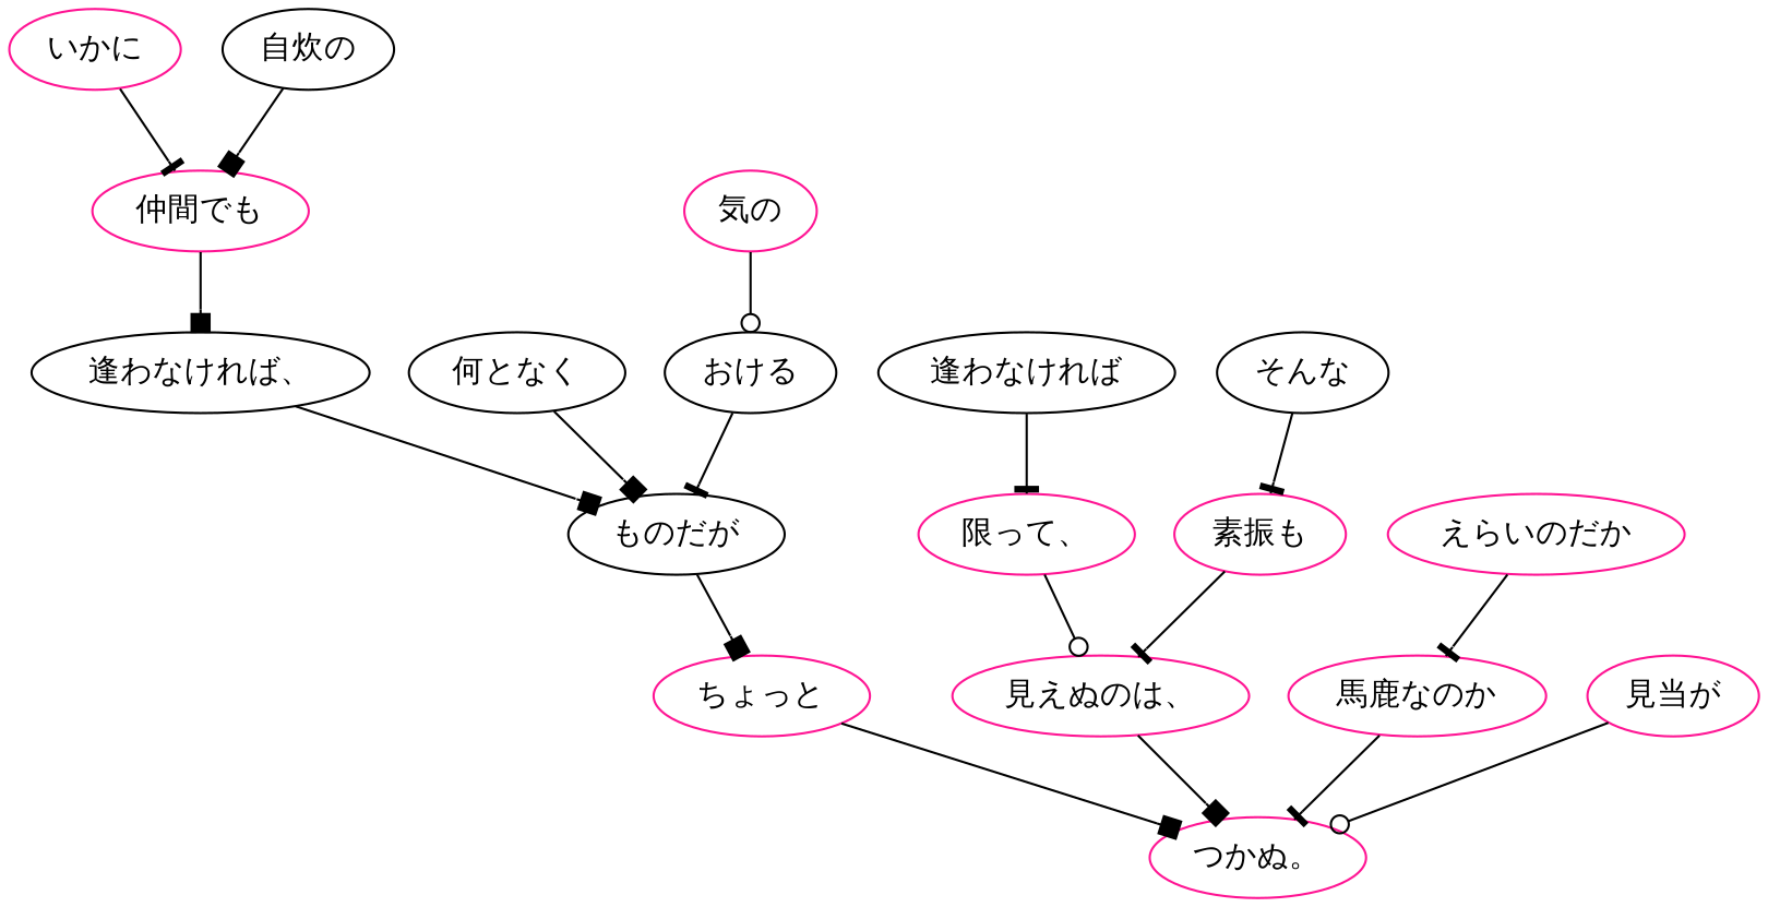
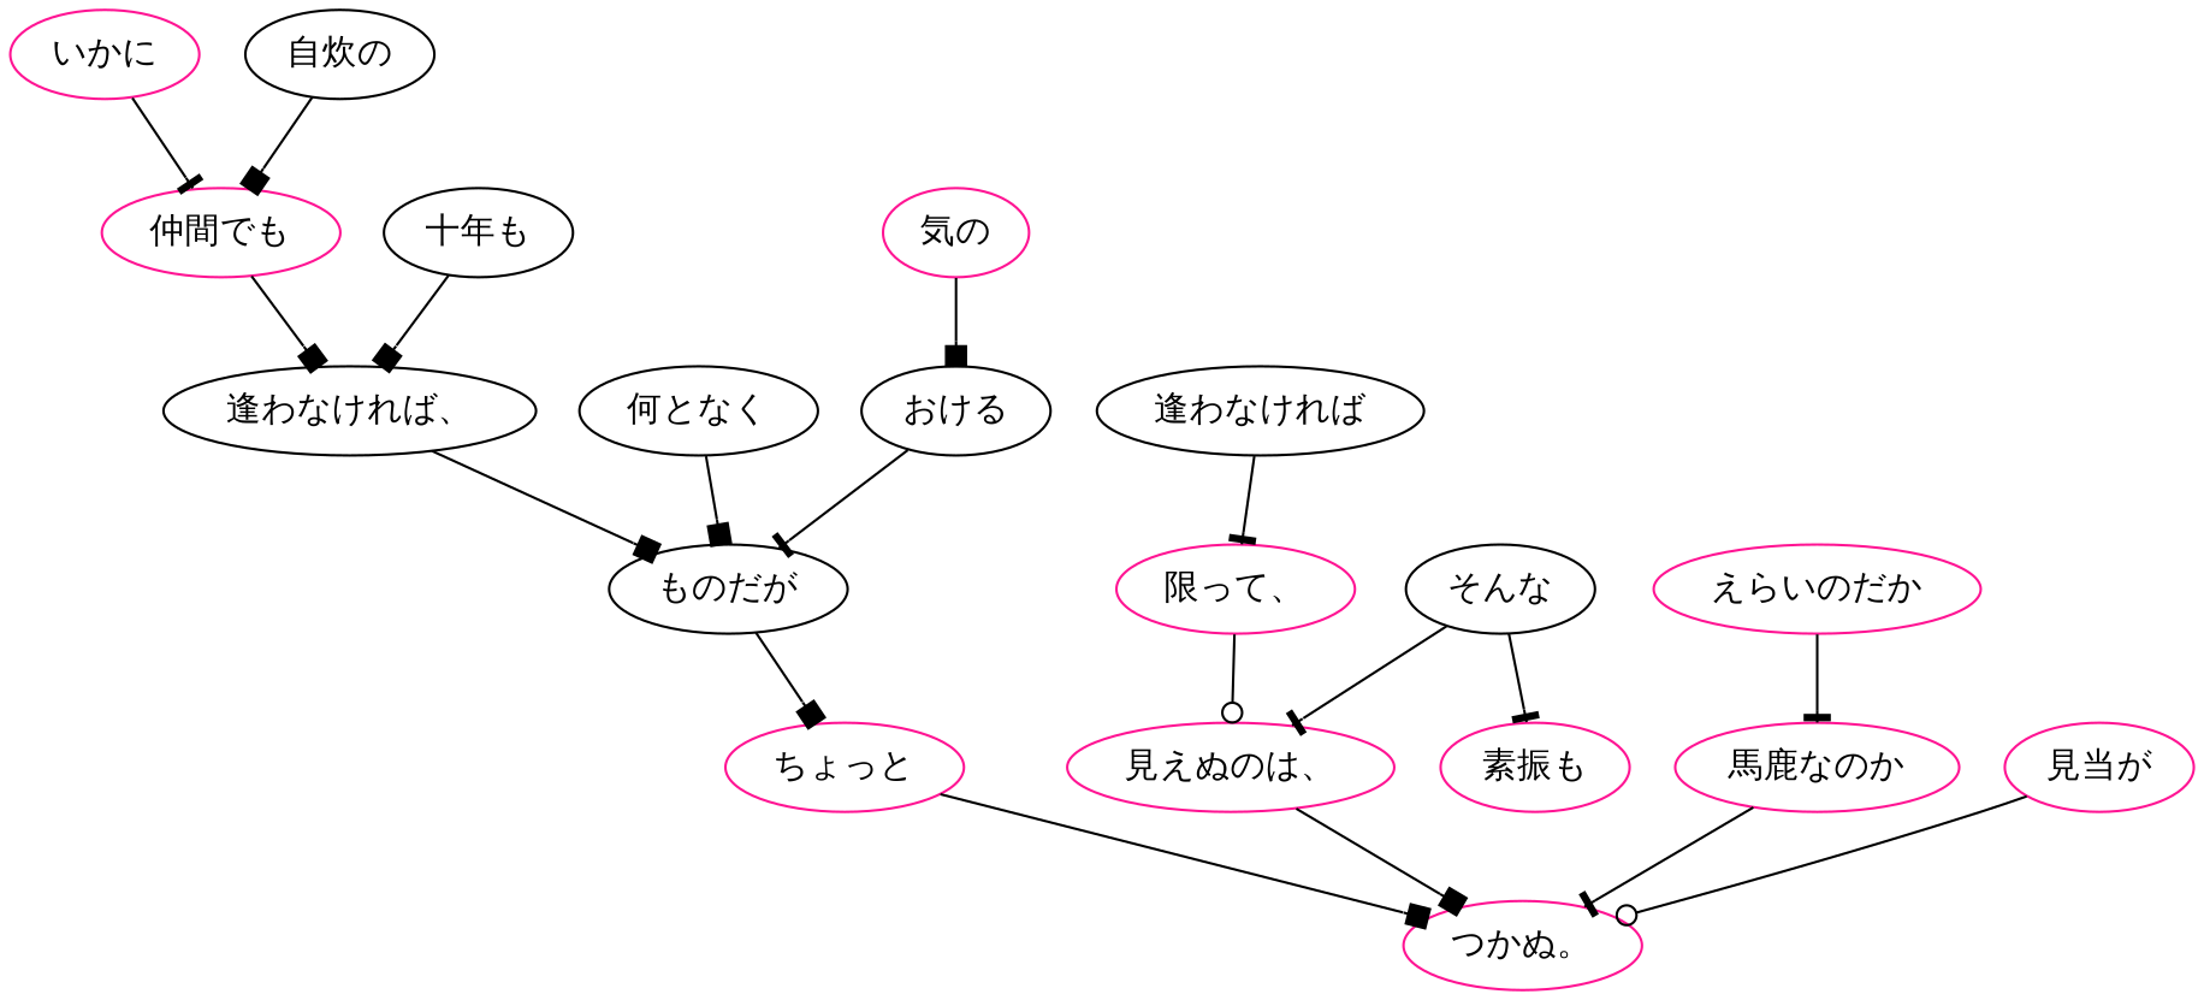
  digraph {
    fontname=Nunito
    node [color=deeppink fontname=Nunito]
    edge [arrowhead=box fontname=Nunito]
    n1 [label="いかに"]
    n2 [label="仲間でも"]
    n3 [color=black label="逢わなければ、"]
    n4 [color=black label="ものだが"]
    n5 [color=black label="自炊の"]
+   n6 [color=black label="十年も"]
    n7 [label="ちょっと"]
    n8 [color=black label="何となく"]
    n9 [label="気の"]
    n10 [color=black label="おける"]
    n11 [label="つかぬ。"]
    n12 [color=black label="逢わなければ"]
    n13 [label="限って、"]
    n14 [label="見えぬのは、"]
    n15 [color=black label="そんな"]
    n16 [label="素振も"]
    n17 [label="えらいのだか"]
    n18 [label="馬鹿なのか"]
    n19 [label="見当が"]
    n1 -> n2 [arrowhead=tee]
    n2 -> n3
    n3 -> n4
    n4 -> n7
    n5 -> n2
+   n6 -> n3
    n7 -> n11
    n8 -> n4
-   n9 -> n10 [arrowhead=odot]
+   n9 -> n10
    n10 -> n4 [arrowhead=tee]
    n12 -> n13 [arrowhead=tee]
    n13 -> n14 [arrowhead=odot]
    n14 -> n11
    n15 -> n16 [arrowhead=tee]
-   n16 -> n14 [arrowhead=tee]
+   n15 -> n14 [arrowhead=tee]
    n17 -> n18 [arrowhead=tee]
    n18 -> n11 [arrowhead=tee]
    n19 -> n11 [arrowhead=odot]
  }
